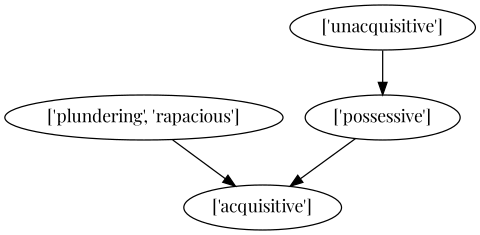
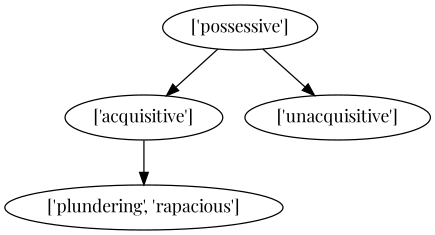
  strict digraph {
    fontname="Playfair Display"
    node [fontname="Playfair Display"]
    edge [fontname="Playfair Display"]
    "['possessive']"
    "['acquisitive']"
    "['unacquisitive']"
    "['plundering', 'rapacious']"
    "['possessive']" -> "['acquisitive']"
-   "['unacquisitive']" -> "['possessive']"
-   "['plundering', 'rapacious']" -> "['acquisitive']"
+   "['possessive']" -> "['unacquisitive']"
+   "['acquisitive']" -> "['plundering', 'rapacious']"
  }
